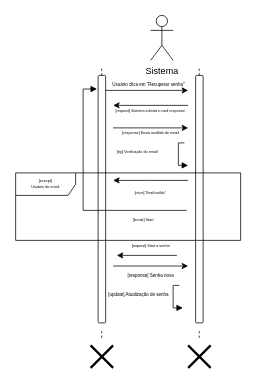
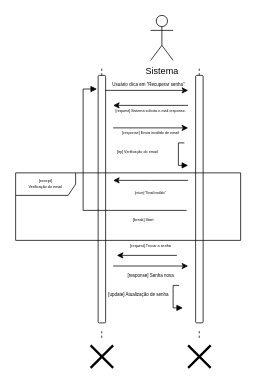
  <mxCell id="0" />
  <mxCell id="1" parent="0" />
  <mxCell id="2" value="Sistema" style="shape=umlActor;verticalLabelPosition=bottom;verticalAlign=top;html=1;outlineConnect=0;" vertex="1" parent="1"><mxGeometry x="200" y="20" width="30" height="60" as="geometry" /></mxCell>
  <mxCell id="3" value="" style="rounded=1;whiteSpace=wrap;html=1;" vertex="1" parent="1"><mxGeometry x="130" y="100" width="10" height="330" as="geometry" /></mxCell>
  <mxCell id="4" value="" style="rounded=1;whiteSpace=wrap;html=1;" vertex="1" parent="1"><mxGeometry x="260" y="100" width="10" height="330" as="geometry" /></mxCell>
  <mxCell id="5" value="" style="endArrow=classic;html=1;rounded=0;" edge="1" parent="1"><mxGeometry width="50" height="50" relative="1" as="geometry"><mxPoint x="140" y="120" as="sourcePoint" /><mxPoint x="250" y="120" as="targetPoint" /></mxGeometry></mxCell>
  <mxCell id="6" value="Usuário clica em &quot;Recuperar senha&quot;" style="edgeLabel;html=1;align=center;verticalAlign=middle;resizable=0;points=[];fontSize=6;" vertex="1" connectable="0" parent="5"><mxGeometry x="0.256" relative="1" as="geometry"><mxPoint x="-13" y="-9" as="offset" /></mxGeometry></mxCell>
  <mxCell id="7" value="" style="endArrow=classic;html=1;rounded=0;" edge="1" parent="1"><mxGeometry width="50" height="50" relative="1" as="geometry"><mxPoint x="250" y="140" as="sourcePoint" /><mxPoint x="150" y="140" as="targetPoint" /></mxGeometry></mxCell>
  <mxCell id="8" value="&lt;font style=&quot;font-size: 5px;&quot;&gt;[request] Sistema solicita e-mail response.&lt;/font&gt;" style="text;html=1;align=center;verticalAlign=middle;resizable=0;points=[];autosize=1;strokeColor=none;fillColor=none;" vertex="1" parent="1"><mxGeometry x="140" y="130" width="120" height="30" as="geometry" /></mxCell>
  <mxCell id="9" value="" style="endArrow=classic;html=1;rounded=0;" edge="1" parent="1"><mxGeometry width="50" height="50" relative="1" as="geometry"><mxPoint x="150" y="170" as="sourcePoint" /><mxPoint x="250" y="170" as="targetPoint" /></mxGeometry></mxCell>
  <mxCell id="10" value="&lt;font style=&quot;font-size: 5px;&quot;&gt;[response] Envia inválido de email&lt;/font&gt;" style="text;html=1;align=center;verticalAlign=middle;resizable=0;points=[];autosize=1;strokeColor=none;fillColor=none;" vertex="1" parent="1"><mxGeometry x="150" y="160" width="100" height="30" as="geometry" /></mxCell>
- <mxCell id="11" value="&lt;font style=&quot;font-size: 5px;&quot;&gt;[request] Start a senha&lt;/font&gt;" style="text;html=1;align=center;verticalAlign=middle;resizable=0;points=[];autosize=1;strokeColor=none;fillColor=none;" vertex="1" parent="1"><mxGeometry x="160" y="310" width="80" height="30" as="geometry" /></mxCell>
+ <mxCell id="11" value="&lt;font style=&quot;font-size: 5px;&quot;&gt;[request] Trocar a senha&lt;/font&gt;" style="text;html=1;align=center;verticalAlign=middle;resizable=0;points=[];autosize=1;strokeColor=none;fillColor=none;" vertex="1" parent="1"><mxGeometry x="160" y="310" width="80" height="30" as="geometry" /></mxCell>
  <mxCell id="12" value="" style="endArrow=classic;html=1;rounded=0;" edge="1" parent="1"><mxGeometry width="50" height="50" relative="1" as="geometry"><mxPoint x="150" y="354.17" as="sourcePoint" /><mxPoint x="250" y="354.17" as="targetPoint" /></mxGeometry></mxCell>
  <mxCell id="13" value="&lt;font style=&quot;font-size: 6px;&quot;&gt;[&lt;/font&gt;&lt;span style=&quot;font-size: 6px; background-color: initial;&quot;&gt;response] Senha nova&lt;/span&gt;" style="text;html=1;align=center;verticalAlign=middle;resizable=0;points=[];autosize=1;strokeColor=none;fillColor=none;" vertex="1" parent="1"><mxGeometry x="155" y="350" width="90" height="30" as="geometry" /></mxCell>
- <mxCell id="14" value="&lt;div style=&quot;font-size: 5px;&quot;&gt;&lt;font style=&quot;font-size: 5px;&quot;&gt;[except]&lt;/font&gt;&lt;/div&gt;&lt;div style=&quot;font-size: 5px;&quot;&gt;&lt;span style=&quot;text-align: left; text-wrap: nowrap; background-color: rgb(255, 255, 255);&quot;&gt;&lt;font style=&quot;font-size: 5px;&quot;&gt;Usuário do email&lt;/font&gt;&lt;/span&gt;&lt;span style=&quot;font-size: 7px;&quot;&gt;&lt;br&gt;&lt;/span&gt;&lt;/div&gt;" style="shape=umlFrame;whiteSpace=wrap;html=1;pointerEvents=0;width=80;height=30;" vertex="1" parent="1"><mxGeometry x="20" y="230" width="300" height="90" as="geometry" /></mxCell>
+ <mxCell id="14" value="&lt;div style=&quot;font-size: 5px;&quot;&gt;&lt;font style=&quot;font-size: 5px;&quot;&gt;[except]&lt;/font&gt;&lt;/div&gt;&lt;div style=&quot;font-size: 5px;&quot;&gt;&lt;span style=&quot;text-align: left; text-wrap: nowrap; background-color: rgb(255, 255, 255);&quot;&gt;&lt;font style=&quot;font-size: 5px;&quot;&gt;Verificação do email&lt;/font&gt;&lt;/span&gt;&lt;span style=&quot;font-size: 7px;&quot;&gt;&lt;br&gt;&lt;/span&gt;&lt;/div&gt;" style="shape=umlFrame;whiteSpace=wrap;html=1;pointerEvents=0;width=80;height=30;" vertex="1" parent="1"><mxGeometry x="20" y="230" width="300" height="90" as="geometry" /></mxCell>
  <mxCell id="15" value="&lt;font style=&quot;font-size: 5px;&quot;&gt;&amp;nbsp;[try] Verificação do email&lt;/font&gt;" style="html=1;align=left;spacingLeft=2;endArrow=block;rounded=0;edgeStyle=orthogonalEdgeStyle;curved=0;rounded=0;" edge="1" parent="1"><mxGeometry x="-0.294" y="-87" relative="1" as="geometry"><mxPoint x="245" y="190" as="sourcePoint" /><Array as="points"><mxPoint x="237" y="190" /><mxPoint x="237" y="220" /></Array><mxPoint x="250" y="220" as="targetPoint" /><mxPoint as="offset" /></mxGeometry></mxCell>
  <mxCell id="16" value="" style="endArrow=classic;html=1;rounded=0;" edge="1" parent="1"><mxGeometry width="50" height="50" relative="1" as="geometry"><mxPoint x="250" y="240" as="sourcePoint" /><mxPoint x="150" y="240" as="targetPoint" /><Array as="points"><mxPoint x="200" y="240" /></Array></mxGeometry></mxCell>
  <mxCell id="17" value="" style="endArrow=classic;html=1;rounded=0;" edge="1" parent="1"><mxGeometry width="50" height="50" relative="1" as="geometry"><mxPoint x="235" y="340" as="sourcePoint" /><mxPoint x="155" y="340" as="targetPoint" /></mxGeometry></mxCell>
  <mxCell id="18" value="&lt;font style=&quot;font-size: 4px;&quot;&gt;[return] &quot;Email inválido&quot;&lt;/font&gt;" style="text;html=1;align=center;verticalAlign=middle;whiteSpace=wrap;rounded=0;" vertex="1" parent="1"><mxGeometry x="170" y="240" width="60" height="30" as="geometry" /></mxCell>
  <mxCell id="19" value="&lt;font style=&quot;font-size: 6px;&quot;&gt;[update] Atualização de senha&lt;/font&gt;" style="html=1;align=left;spacingLeft=2;endArrow=block;rounded=0;edgeStyle=orthogonalEdgeStyle;curved=0;rounded=0;" edge="1" parent="1"><mxGeometry x="-0.294" y="-90" relative="1" as="geometry"><mxPoint x="238" y="380" as="sourcePoint" /><Array as="points"><mxPoint x="230" y="380" /><mxPoint x="230" y="410" /></Array><mxPoint x="243" y="410" as="targetPoint" /><mxPoint as="offset" /></mxGeometry></mxCell>
  <mxCell id="20" value="&lt;span style=&quot;font-size: 5px;&quot;&gt;[break&lt;/span&gt;&lt;span style=&quot;font-size: 5px;&quot;&gt;] Start&lt;/span&gt;" style="html=1;align=left;spacingLeft=2;endArrow=block;rounded=0;edgeStyle=orthogonalEdgeStyle;curved=0;rounded=0;entryX=-0.152;entryY=0.055;entryDx=0;entryDy=0;entryPerimeter=0;" edge="1" parent="1" target="3"><mxGeometry x="-0.528" y="10" relative="1" as="geometry"><mxPoint x="248" y="280" as="sourcePoint" /><Array as="points"><mxPoint x="110" y="280" /><mxPoint x="110" y="118" /></Array><mxPoint x="120" y="120" as="targetPoint" /><mxPoint as="offset" /></mxGeometry></mxCell>
  <mxCell id="21" value="" style="shape=umlDestroy;whiteSpace=wrap;html=1;strokeWidth=3;targetShapes=umlLifeline;" vertex="1" parent="1"><mxGeometry x="120" y="460" width="30" height="30" as="geometry" /></mxCell>
  <mxCell id="22" value="" style="shape=umlDestroy;whiteSpace=wrap;html=1;strokeWidth=3;targetShapes=umlLifeline;" vertex="1" parent="1"><mxGeometry x="250" y="460" width="30" height="30" as="geometry" /></mxCell>
  <mxCell id="23" value="" style="endArrow=none;dashed=1;html=1;rounded=0;" edge="1" parent="1"><mxGeometry width="50" height="50" relative="1" as="geometry"><mxPoint x="134.8" y="450" as="sourcePoint" /><mxPoint x="134.8" y="440" as="targetPoint" /></mxGeometry></mxCell>
  <mxCell id="24" value="" style="endArrow=none;dashed=1;html=1;rounded=0;" edge="1" parent="1"><mxGeometry width="50" height="50" relative="1" as="geometry"><mxPoint x="264.8" y="450" as="sourcePoint" /><mxPoint x="264.8" y="440" as="targetPoint" /></mxGeometry></mxCell>
  <mxCell id="25" value="" style="endArrow=none;dashed=1;html=1;rounded=0;" edge="1" parent="1"><mxGeometry width="50" height="50" relative="1" as="geometry"><mxPoint x="134.8" y="100" as="sourcePoint" /><mxPoint x="134.8" y="90" as="targetPoint" /></mxGeometry></mxCell>
  <mxCell id="26" value="" style="endArrow=none;dashed=1;html=1;rounded=0;" edge="1" parent="1"><mxGeometry width="50" height="50" relative="1" as="geometry"><mxPoint x="264.8" y="100" as="sourcePoint" /><mxPoint x="264.8" y="90" as="targetPoint" /></mxGeometry></mxCell>
